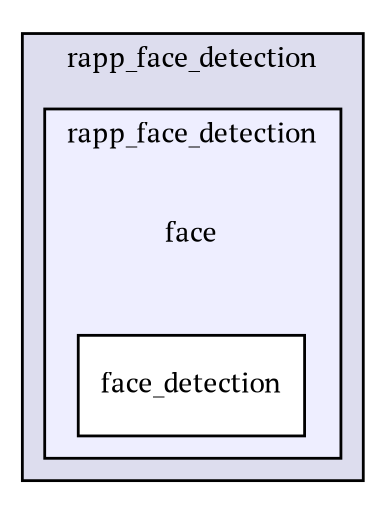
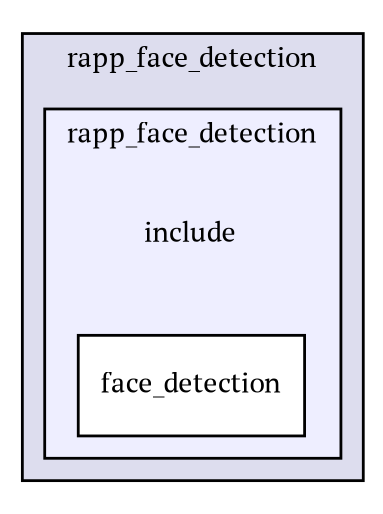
  digraph {
    compound=true
    rankdir=LR
    fontname="PT Serif"
    node [fontname="PT Serif" fontsize=10]
-   n1 [label=face shape=plaintext]
+   n1 [label=include shape=plaintext]
    n2 [color=black fillcolor=white label=face_detection shape=box style=filled]
    subgraph cluster_1 {
      bgcolor="#ddddee"
      fontsize=10
      label=rapp_face_detection
      pencolor=black
      subgraph cluster_2 {
        bgcolor="#eeeeff"
        fontsize=10
        pencolor=black
        n1
        n2
      }
    }
  }
